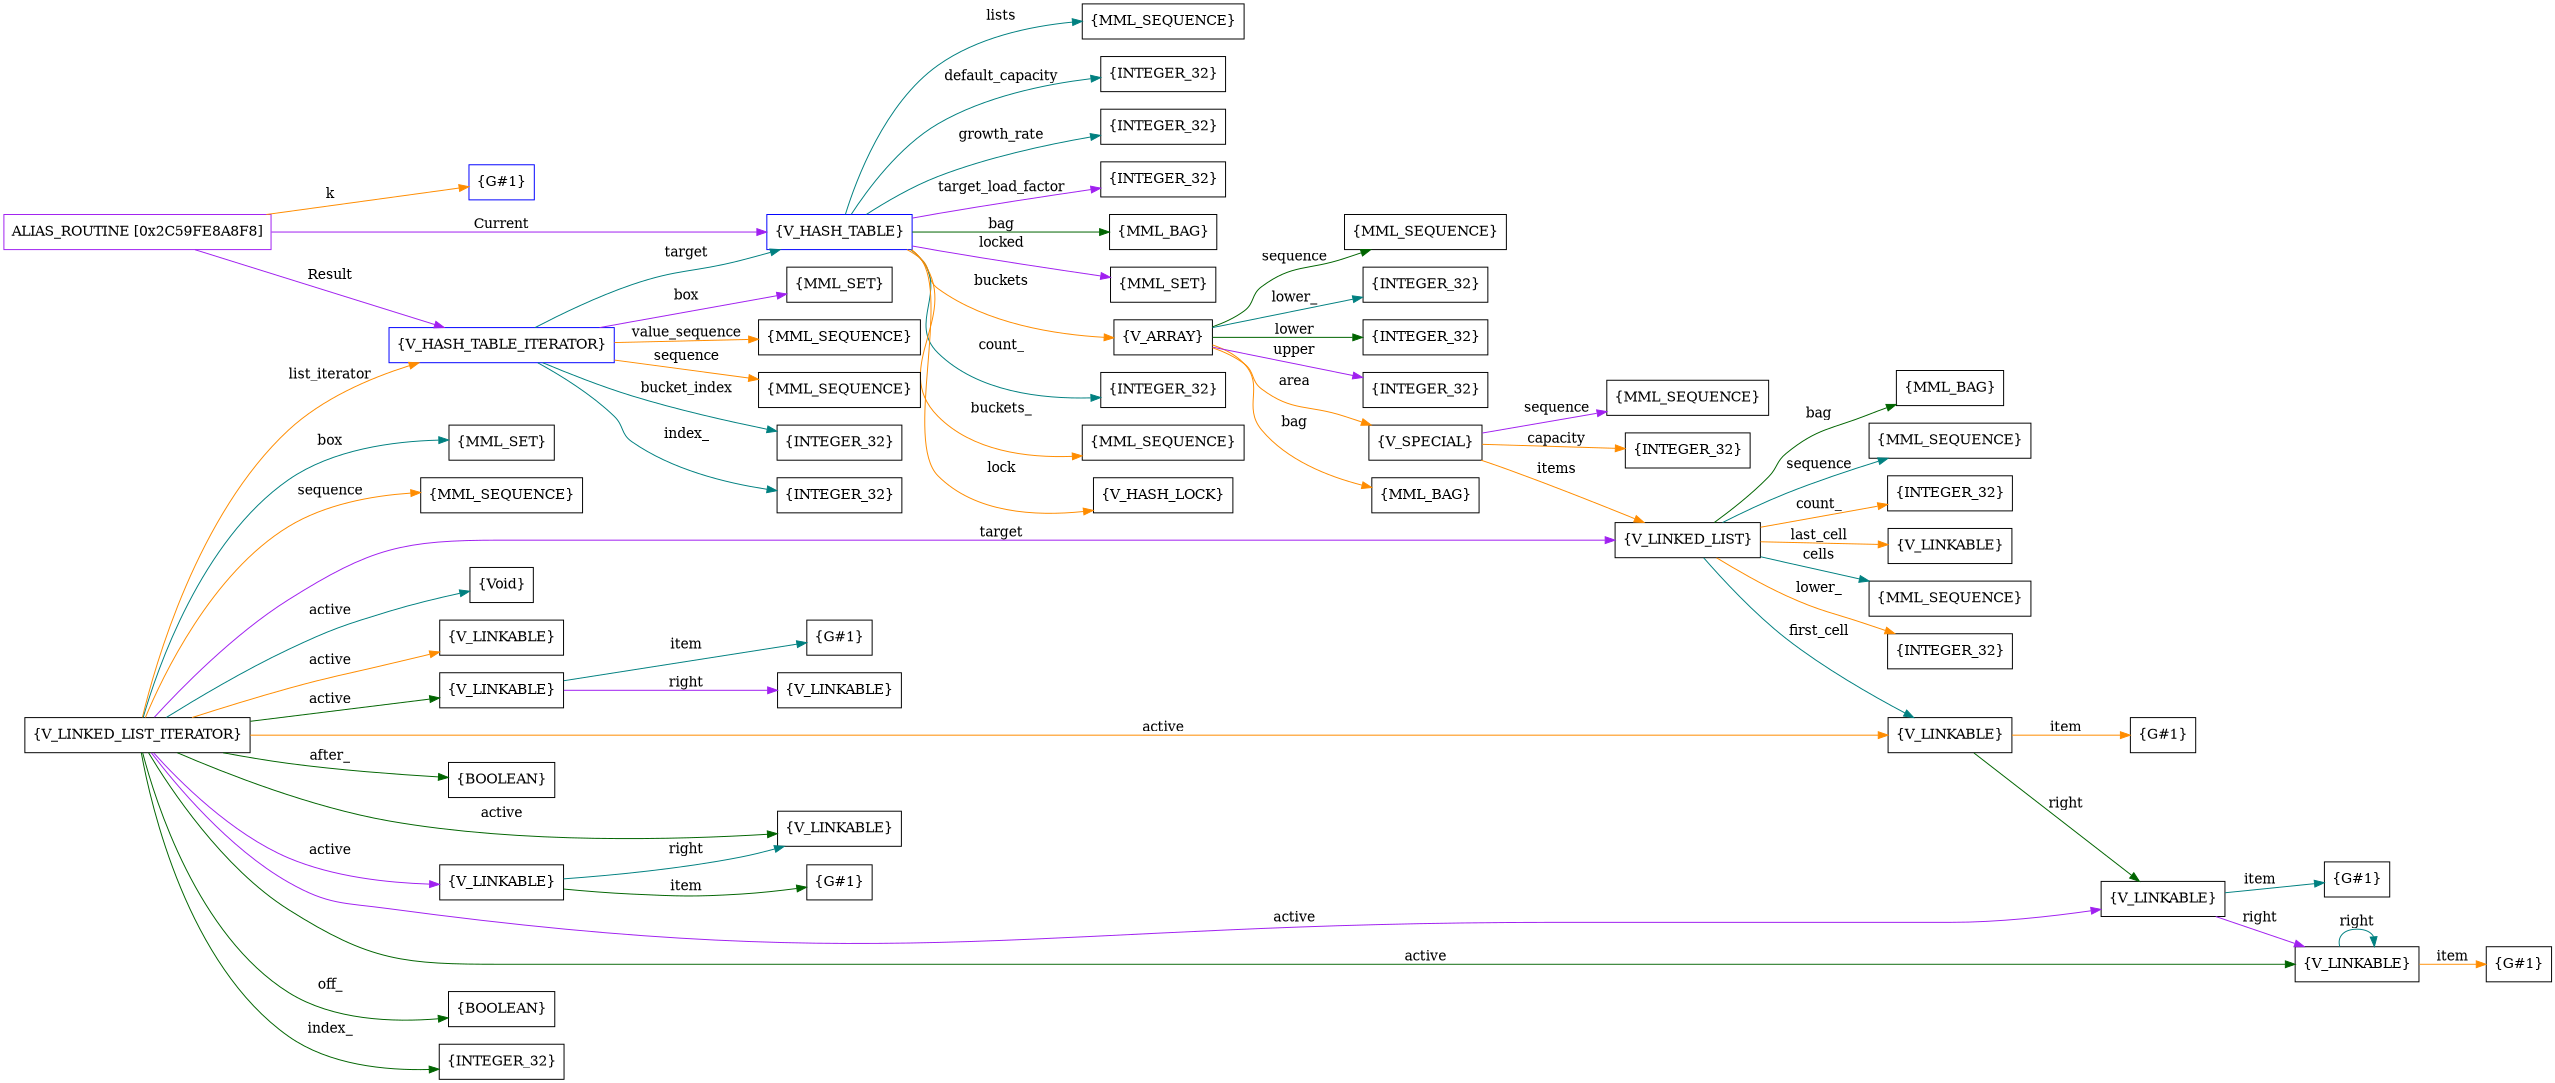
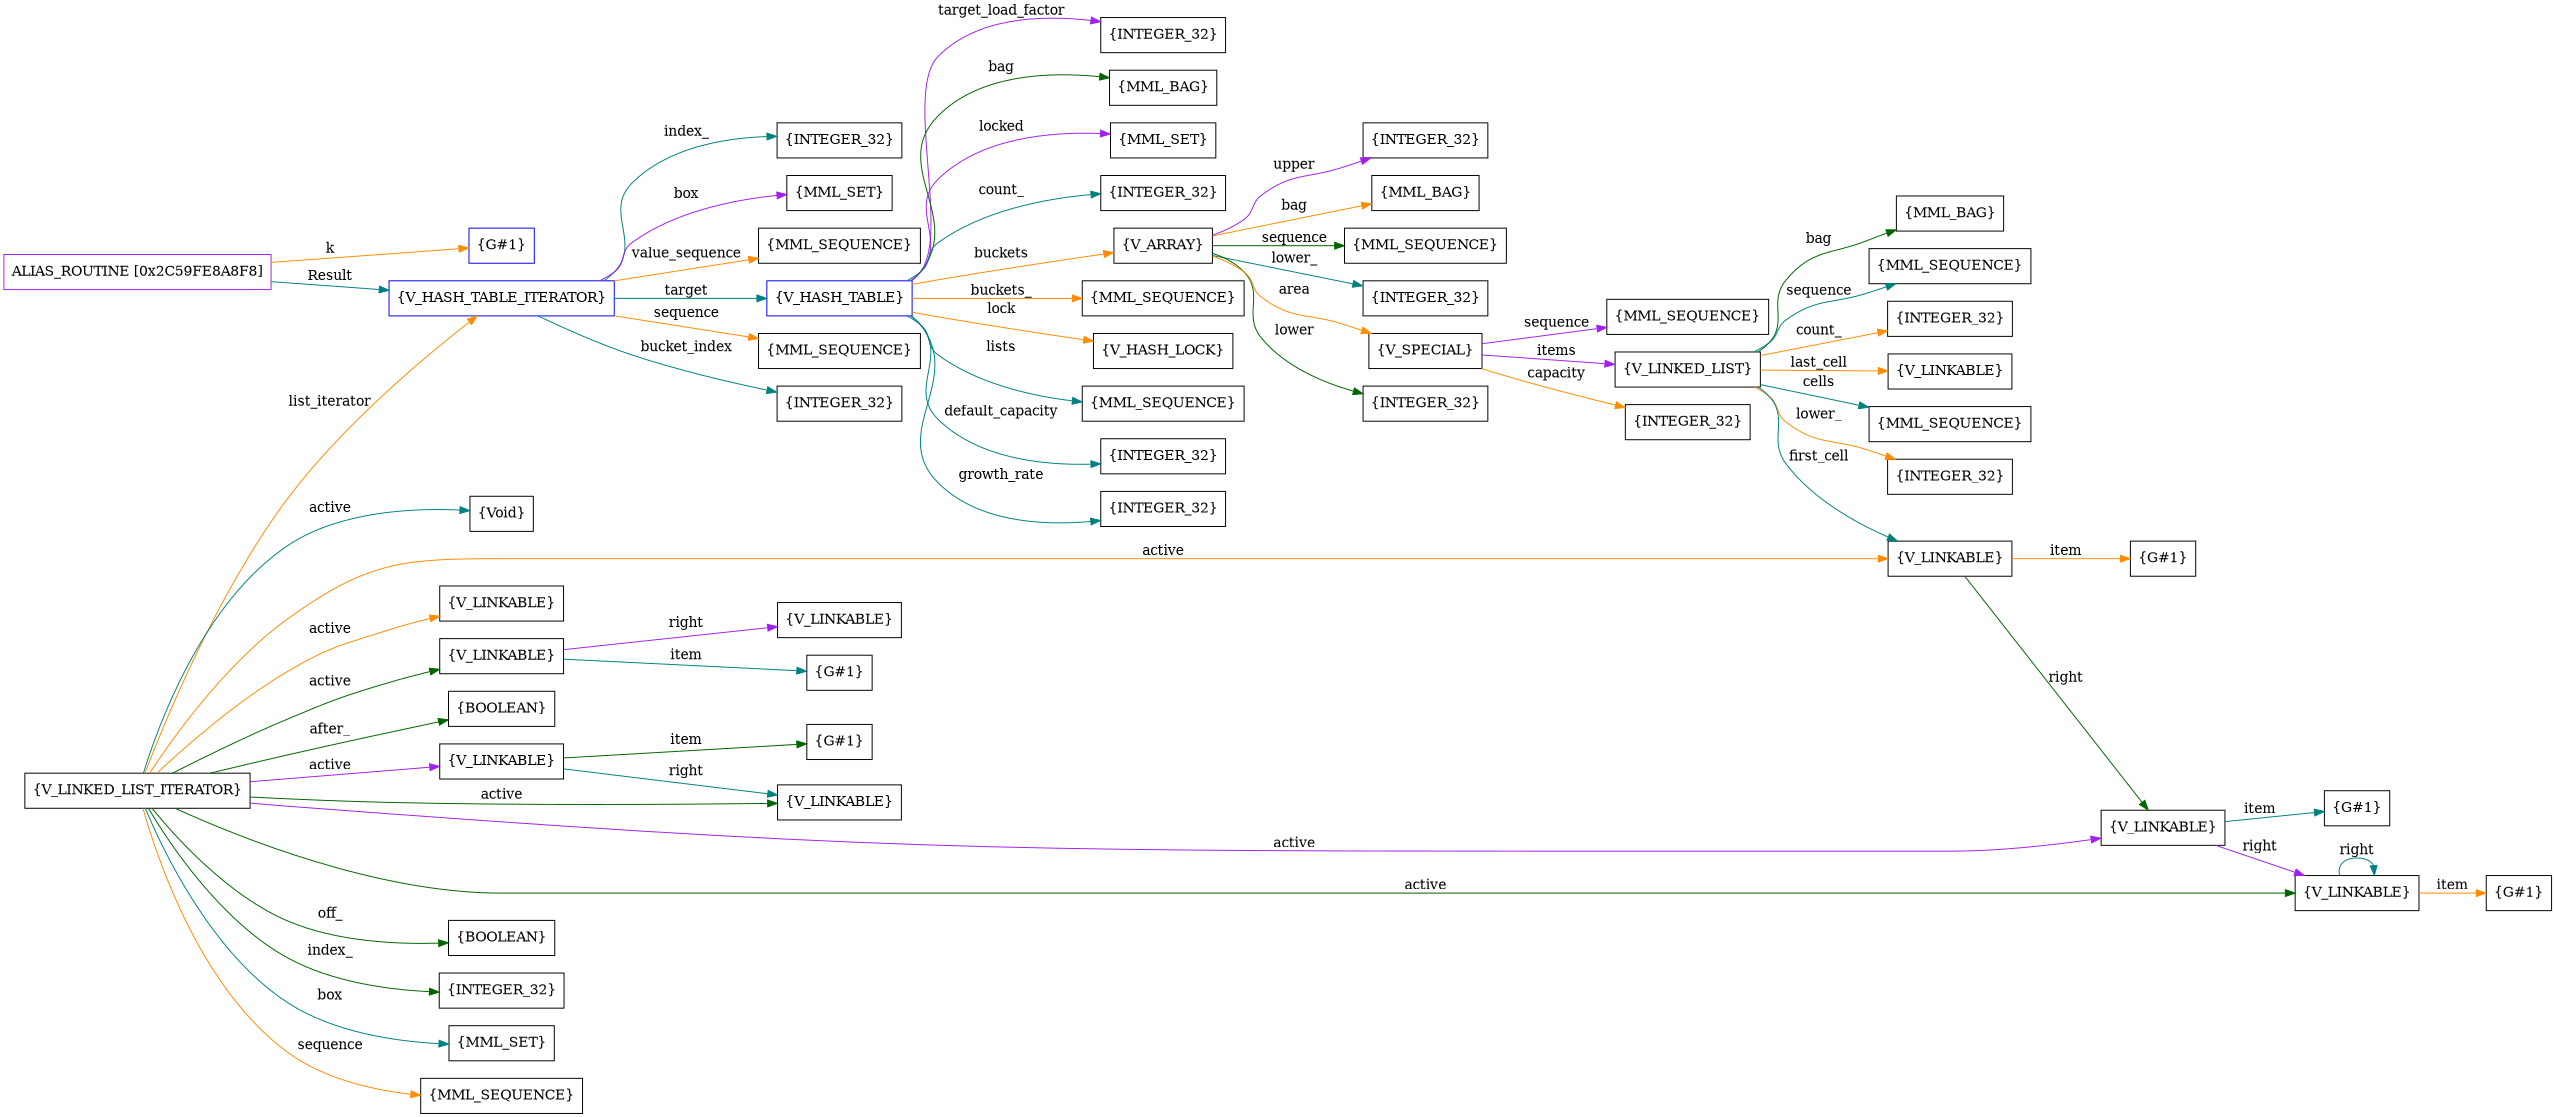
  digraph {
    rankdir=LR
    node [shape=box]
    edge [color=darkorange]
    n1 [color=purple label=<ALIAS_ROUTINE [0x2C59FE8A8F8]>]
    n2 [color=blue label=<{V_HASH_TABLE}>]
    n3 [color=blue label=<{G#1}>]
    n4 [color=blue label=<{V_HASH_TABLE_ITERATOR}>]
    n5 [label=<{INTEGER_32}>]
    n6 [label=<{INTEGER_32}>]
    n7 [label=<{INTEGER_32}>]
    n8 [label=<{MML_BAG}>]
    n9 [label=<{MML_SET}>]
    n10 [label=<{V_ARRAY}>]
    n11 [label=<{INTEGER_32}>]
    n12 [label=<{MML_SEQUENCE}>]
    n13 [label=<{V_HASH_LOCK}>]
    n14 [label=<{MML_SEQUENCE}>]
    n15 [label=<{INTEGER_32}>]
    n16 [label=<{MML_SET}>]
    n17 [label=<{MML_SEQUENCE}>]
    n18 [label=<{MML_SEQUENCE}>]
    n19 [label=<{INTEGER_32}>]
    n20 [label=<{MML_BAG}>]
    n21 [label=<{MML_SEQUENCE}>]
    n22 [label=<{INTEGER_32}>]
    n23 [label=<{INTEGER_32}>]
    n24 [label=<{INTEGER_32}>]
    n25 [label=<{V_SPECIAL}>]
    n26 [label=<{V_LINKED_LIST}>]
    n27 [label=<{INTEGER_32}>]
    n28 [label=<{MML_SEQUENCE}>]
    n29 [label=<{INTEGER_32}>]
    n30 [label=<{MML_BAG}>]
    n31 [label=<{MML_SEQUENCE}>]
    n32 [label=<{INTEGER_32}>]
    n33 [label=<{V_LINKABLE}>]
    n34 [label=<{V_LINKABLE}>]
    n35 [label=<{MML_SEQUENCE}>]
    n36 [label=<{G#1}>]
    n37 [label=<{V_LINKABLE}>]
    n38 [label=<{G#1}>]
    n39 [label=<{V_LINKABLE}>]
    n40 [label=<{G#1}>]
    n41 [label=<{V_LINKED_LIST_ITERATOR}>]
    n42 [label=<{BOOLEAN}>]
    n43 [label=<{INTEGER_32}>]
    n44 [label=<{MML_SET}>]
    n45 [label=<{MML_SEQUENCE}>]
    n46 [label=<{Void}>]
    n47 [label=<{V_LINKABLE}>]
    n48 [label=<{V_LINKABLE}>]
    n49 [label=<{V_LINKABLE}>]
    n50 [label=<{V_LINKABLE}>]
    n51 [label=<{BOOLEAN}>]
    n52 [label=<{G#1}>]
    n53 [label=<{V_LINKABLE}>]
    n54 [label=<{G#1}>]
-   n1 -> n2 [color=purple label=<Current>]
    n1 -> n3 [label=<k>]
-   n1 -> n4 [color=purple label=<Result>]
+   n1 -> n4 [color=teal label=<Result>]
    n2 -> n5 [color=teal label=<default_capacity>]
    n2 -> n6 [color=teal label=<growth_rate>]
    n2 -> n7 [color=purple label=<target_load_factor>]
    n2 -> n8 [color=darkgreen label=<bag>]
    n2 -> n9 [color=purple label=<locked>]
    n2 -> n10 [label=<buckets>]
    n2 -> n11 [color=teal label=<count_>]
    n2 -> n12 [label=<buckets_>]
    n2 -> n13 [label=<lock>]
    n2 -> n14 [color=teal label=<lists>]
    n4 -> n2 [color=teal label=<target>]
    n4 -> n15 [color=teal label=<index_>]
    n4 -> n16 [color=purple label=box]
    n4 -> n17 [label=<value_sequence>]
    n4 -> n18 [label=<sequence>]
    n4 -> n19 [color=teal label=<bucket_index>]
    n10 -> n20 [label=<bag>]
    n10 -> n21 [color=darkgreen label=<sequence>]
    n10 -> n22 [color=teal label=<lower_>]
    n10 -> n23 [color=darkgreen label=<lower>]
    n10 -> n24 [color=purple label=<upper>]
    n10 -> n25 [label=<area>]
-   n25 -> n26 [label=<items>]
+   n25 -> n26 [color=purple label=<items>]
    n25 -> n27 [label=<capacity>]
    n25 -> n28 [color=purple label=<sequence>]
    n26 -> n29 [label=<lower_>]
    n26 -> n30 [color=darkgreen label=<bag>]
    n26 -> n31 [color=teal label=<sequence>]
    n26 -> n32 [label=<count_>]
    n26 -> n33 [color=teal label=<first_cell>]
    n26 -> n34 [label=<last_cell>]
    n26 -> n35 [color=teal label=<cells>]
    n33 -> n36 [label=<item>]
    n33 -> n37 [color=darkgreen label=<right>]
    n37 -> n38 [color=teal label=<item>]
    n37 -> n39 [color=purple label=<right>]
    n39 -> n39 [color=teal label=<right>]
    n39 -> n40 [label=<item>]
    n41 -> n4 [label=<list_iterator>]
-   n41 -> n26 [color=purple label=<target>]
    n41 -> n33 [label=<active>]
    n41 -> n37 [color=purple label=<active>]
    n41 -> n39 [color=darkgreen label=<active>]
    n41 -> n42 [color=darkgreen label=<off_>]
    n41 -> n43 [color=darkgreen label=<index_>]
    n41 -> n44 [color=teal label=box]
    n41 -> n45 [label=<sequence>]
    n41 -> n46 [color=teal label=<active>]
    n41 -> n47 [label=<active>]
    n41 -> n48 [color=darkgreen label=<active>]
    n41 -> n49 [color=purple label=<active>]
    n41 -> n50 [color=darkgreen label=<active>]
    n41 -> n51 [color=darkgreen label=<after_>]
    n48 -> n52 [color=teal label=<item>]
    n48 -> n53 [color=purple label=<right>]
    n49 -> n50 [color=teal label=<right>]
    n49 -> n54 [color=darkgreen label=<item>]
  }
